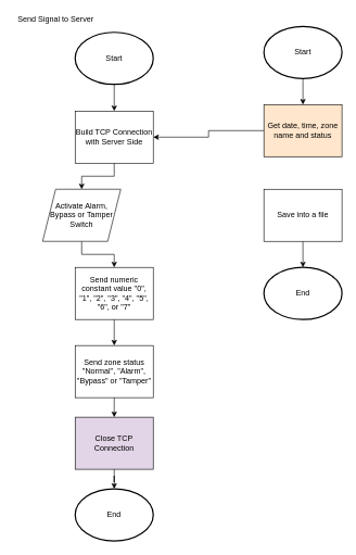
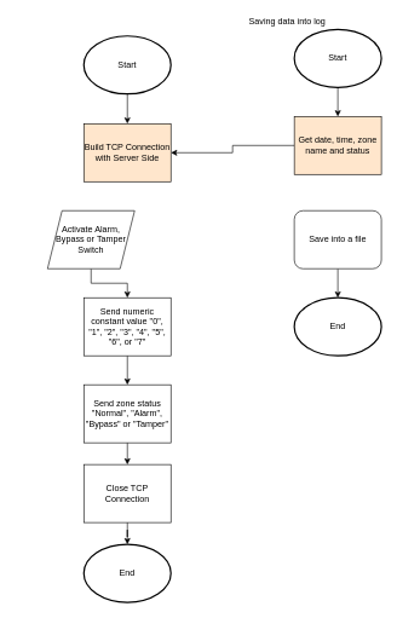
  <mxCell id="0" />
  <mxCell id="1" parent="0" />
  <mxCell id="2" style="edgeStyle=orthogonalEdgeStyle;rounded=0;orthogonalLoop=1;jettySize=auto;html=1;entryX=0.5;entryY=0;entryDx=0;entryDy=0;" edge="1" parent="1" source="3" target="12"><mxGeometry relative="1" as="geometry" /></mxCell>
  <mxCell id="3" value="Start" style="strokeWidth=2;html=1;shape=mxgraph.flowchart.start_1;whiteSpace=wrap;" vertex="1" parent="1"><mxGeometry x="115" y="49" width="120" height="80" as="geometry" /></mxCell>
  <mxCell id="4" style="edgeStyle=orthogonalEdgeStyle;rounded=0;orthogonalLoop=1;jettySize=auto;html=1;exitX=0.5;exitY=1;exitDx=0;exitDy=0;entryX=0.5;entryY=0;entryDx=0;entryDy=0;" edge="1" parent="1" source="5" target="10"><mxGeometry relative="1" as="geometry"><mxPoint x="175" y="300" as="targetPoint" /></mxGeometry></mxCell>
  <mxCell id="5" value="Activate Alarm, Bypass or Tamper Switch" style="shape=parallelogram;perimeter=parallelogramPerimeter;whiteSpace=wrap;html=1;fixedSize=1;" vertex="1" parent="1"><mxGeometry x="65" y="290" width="120" height="80" as="geometry" /></mxCell>
  <mxCell id="6" style="edgeStyle=orthogonalEdgeStyle;rounded=0;orthogonalLoop=1;jettySize=auto;html=1;" edge="1" parent="1" source="7" target="12"><mxGeometry relative="1" as="geometry" /></mxCell>
  <mxCell id="7" value="Get date, time, zone name and status" style="rounded=0;whiteSpace=wrap;html=1;fillColor=#ffe6cc;" vertex="1" parent="1"><mxGeometry x="405" y="160" width="120" height="80" as="geometry" /></mxCell>
  <mxCell id="8" value="End" style="strokeWidth=2;html=1;shape=mxgraph.flowchart.start_1;whiteSpace=wrap;" vertex="1" parent="1"><mxGeometry x="115" y="750" width="120" height="80" as="geometry" /></mxCell>
  <mxCell id="9" style="edgeStyle=orthogonalEdgeStyle;rounded=0;orthogonalLoop=1;jettySize=auto;html=1;exitX=0.5;exitY=1;exitDx=0;exitDy=0;entryX=0.5;entryY=0;entryDx=0;entryDy=0;" edge="1" parent="1" source="10" target="14"><mxGeometry relative="1" as="geometry" /></mxCell>
  <mxCell id="10" value="Send numeric constant value &quot;0&quot;, &quot;1&quot;, &quot;2&quot;, &quot;3&quot;, &quot;4&quot;, &quot;5&quot;, &quot;6&quot;, or &quot;7&quot;" style="rounded=0;whiteSpace=wrap;html=1;" vertex="1" parent="1"><mxGeometry x="115" y="410" width="120" height="80" as="geometry" /></mxCell>
- <mxCell id="11" style="edgeStyle=orthogonalEdgeStyle;rounded=0;orthogonalLoop=1;jettySize=auto;html=1;entryX=0.5;entryY=0;entryDx=0;entryDy=0;" edge="1" parent="1" source="12" target="5"><mxGeometry relative="1" as="geometry" /></mxCell>
- <mxCell id="12" value="Build TCP Connection with Server Side" style="rounded=0;whiteSpace=wrap;html=1;" vertex="1" parent="1"><mxGeometry x="115" y="170" width="120" height="80" as="geometry" /></mxCell>
+ <mxCell id="12" value="Build TCP Connection with Server Side" style="rounded=0;whiteSpace=wrap;html=1;fillColor=#ffe6cc;" vertex="1" parent="1"><mxGeometry x="115" y="170" width="120" height="80" as="geometry" /></mxCell>
  <mxCell id="13" style="edgeStyle=orthogonalEdgeStyle;rounded=0;orthogonalLoop=1;jettySize=auto;html=1;exitX=0.5;exitY=1;exitDx=0;exitDy=0;entryX=0.5;entryY=0;entryDx=0;entryDy=0;" edge="1" parent="1" source="14" target="23"><mxGeometry relative="1" as="geometry" /></mxCell>
  <mxCell id="14" value="Send zone status &quot;Normal&quot;, &quot;Alarm&quot;, &quot;Bypass&quot; or &quot;Tamper&quot;" style="rounded=0;whiteSpace=wrap;html=1;" vertex="1" parent="1"><mxGeometry x="115" y="530" width="120" height="80" as="geometry" /></mxCell>
- <mxCell id="15" value="Send Signal to Server" style="text;html=1;align=center;verticalAlign=middle;resizable=0;points=[];autosize=1;strokeColor=none;fillColor=none;" vertex="1" parent="1"><mxGeometry x="20" y="20" width="130" height="20" as="geometry" /></mxCell>
  <mxCell id="16" style="edgeStyle=orthogonalEdgeStyle;rounded=0;orthogonalLoop=1;jettySize=auto;html=1;entryX=0.5;entryY=0;entryDx=0;entryDy=0;" edge="1" parent="1" source="17" target="7"><mxGeometry relative="1" as="geometry"><mxPoint x="465" y="160" as="targetPoint" /></mxGeometry></mxCell>
  <mxCell id="17" value="Start" style="strokeWidth=2;html=1;shape=mxgraph.flowchart.start_1;whiteSpace=wrap;" vertex="1" parent="1"><mxGeometry x="405" y="40" width="120" height="80" as="geometry" /></mxCell>
  <mxCell id="18" style="edgeStyle=orthogonalEdgeStyle;rounded=0;orthogonalLoop=1;jettySize=auto;html=1;entryX=0.5;entryY=0;entryDx=0;entryDy=0;entryPerimeter=0;" edge="1" parent="1" source="19" target="20"><mxGeometry relative="1" as="geometry" /></mxCell>
- <mxCell id="19" value="Save into a file" style="rounded=0;whiteSpace=wrap;html=1;" vertex="1" parent="1"><mxGeometry x="405" y="290" width="120" height="80" as="geometry" /></mxCell>
+ <mxCell id="19" value="Save into a file" style="whiteSpace=wrap;html=1;rounded=1;" vertex="1" parent="1"><mxGeometry x="405" y="290" width="120" height="80" as="geometry" /></mxCell>
  <mxCell id="20" value="End" style="strokeWidth=2;html=1;shape=mxgraph.flowchart.start_1;whiteSpace=wrap;" vertex="1" parent="1"><mxGeometry x="405" y="410" width="120" height="80" as="geometry" /></mxCell>
+ <mxCell id="21" value="Saving data into log" style="text;html=1;align=center;verticalAlign=middle;resizable=0;points=[];autosize=1;strokeColor=none;fillColor=none;" vertex="1" parent="1"><mxGeometry x="335" y="20" width="120" height="20" as="geometry" /></mxCell>
  <mxCell id="22" style="edgeStyle=orthogonalEdgeStyle;rounded=0;orthogonalLoop=1;jettySize=auto;html=1;entryX=0.5;entryY=0;entryDx=0;entryDy=0;entryPerimeter=0;" edge="1" parent="1" source="23" target="8"><mxGeometry relative="1" as="geometry" /></mxCell>
- <mxCell id="23" value="Close TCP Connection" style="rounded=0;whiteSpace=wrap;html=1;fillColor=#e1d5e7;" vertex="1" parent="1"><mxGeometry x="115" y="640" width="120" height="80" as="geometry" /></mxCell>
+ <mxCell id="23" value="Close TCP Connection" style="rounded=0;whiteSpace=wrap;html=1;" vertex="1" parent="1"><mxGeometry x="115" y="640" width="120" height="80" as="geometry" /></mxCell>
